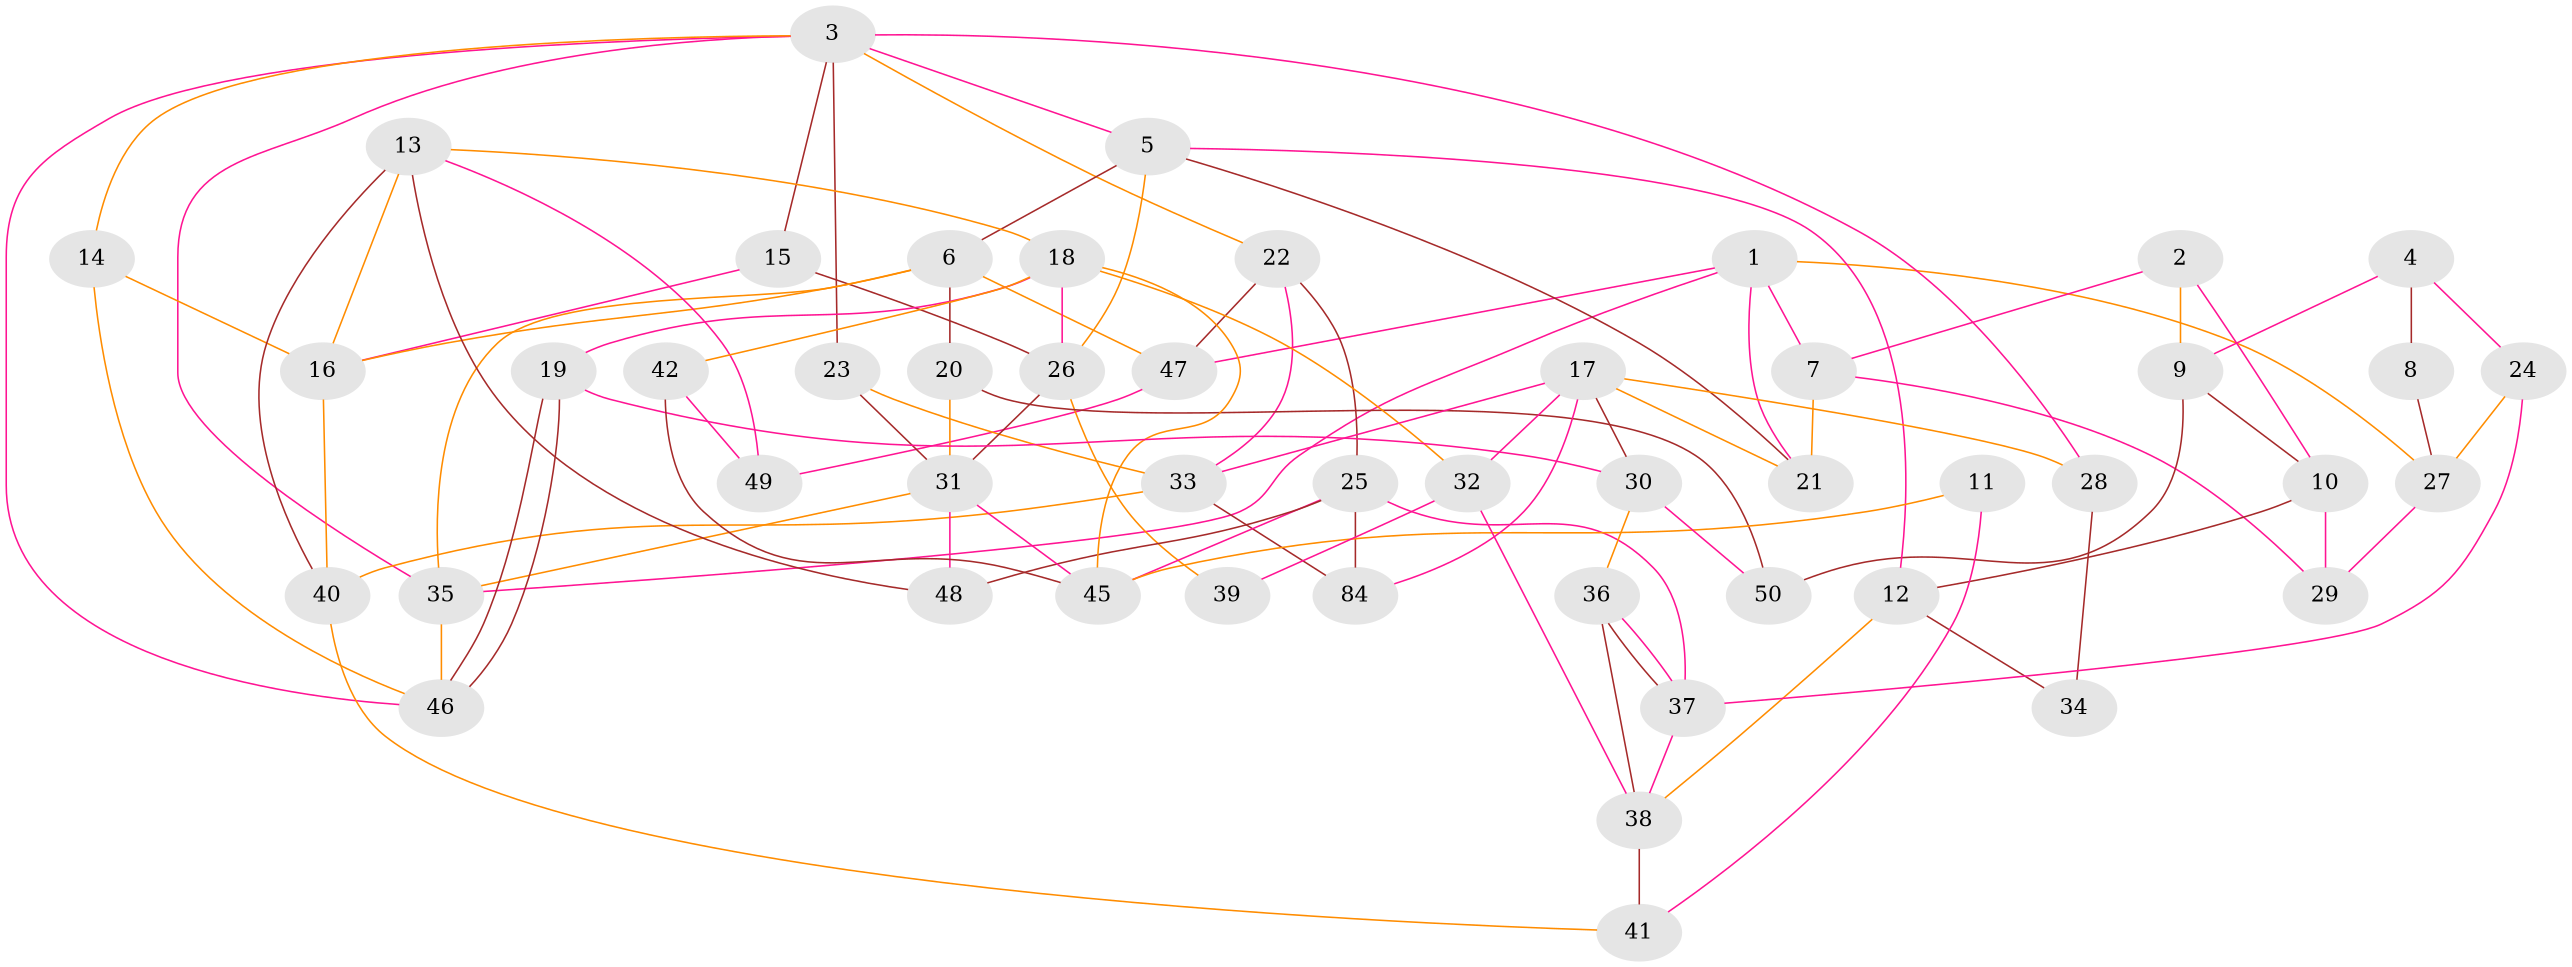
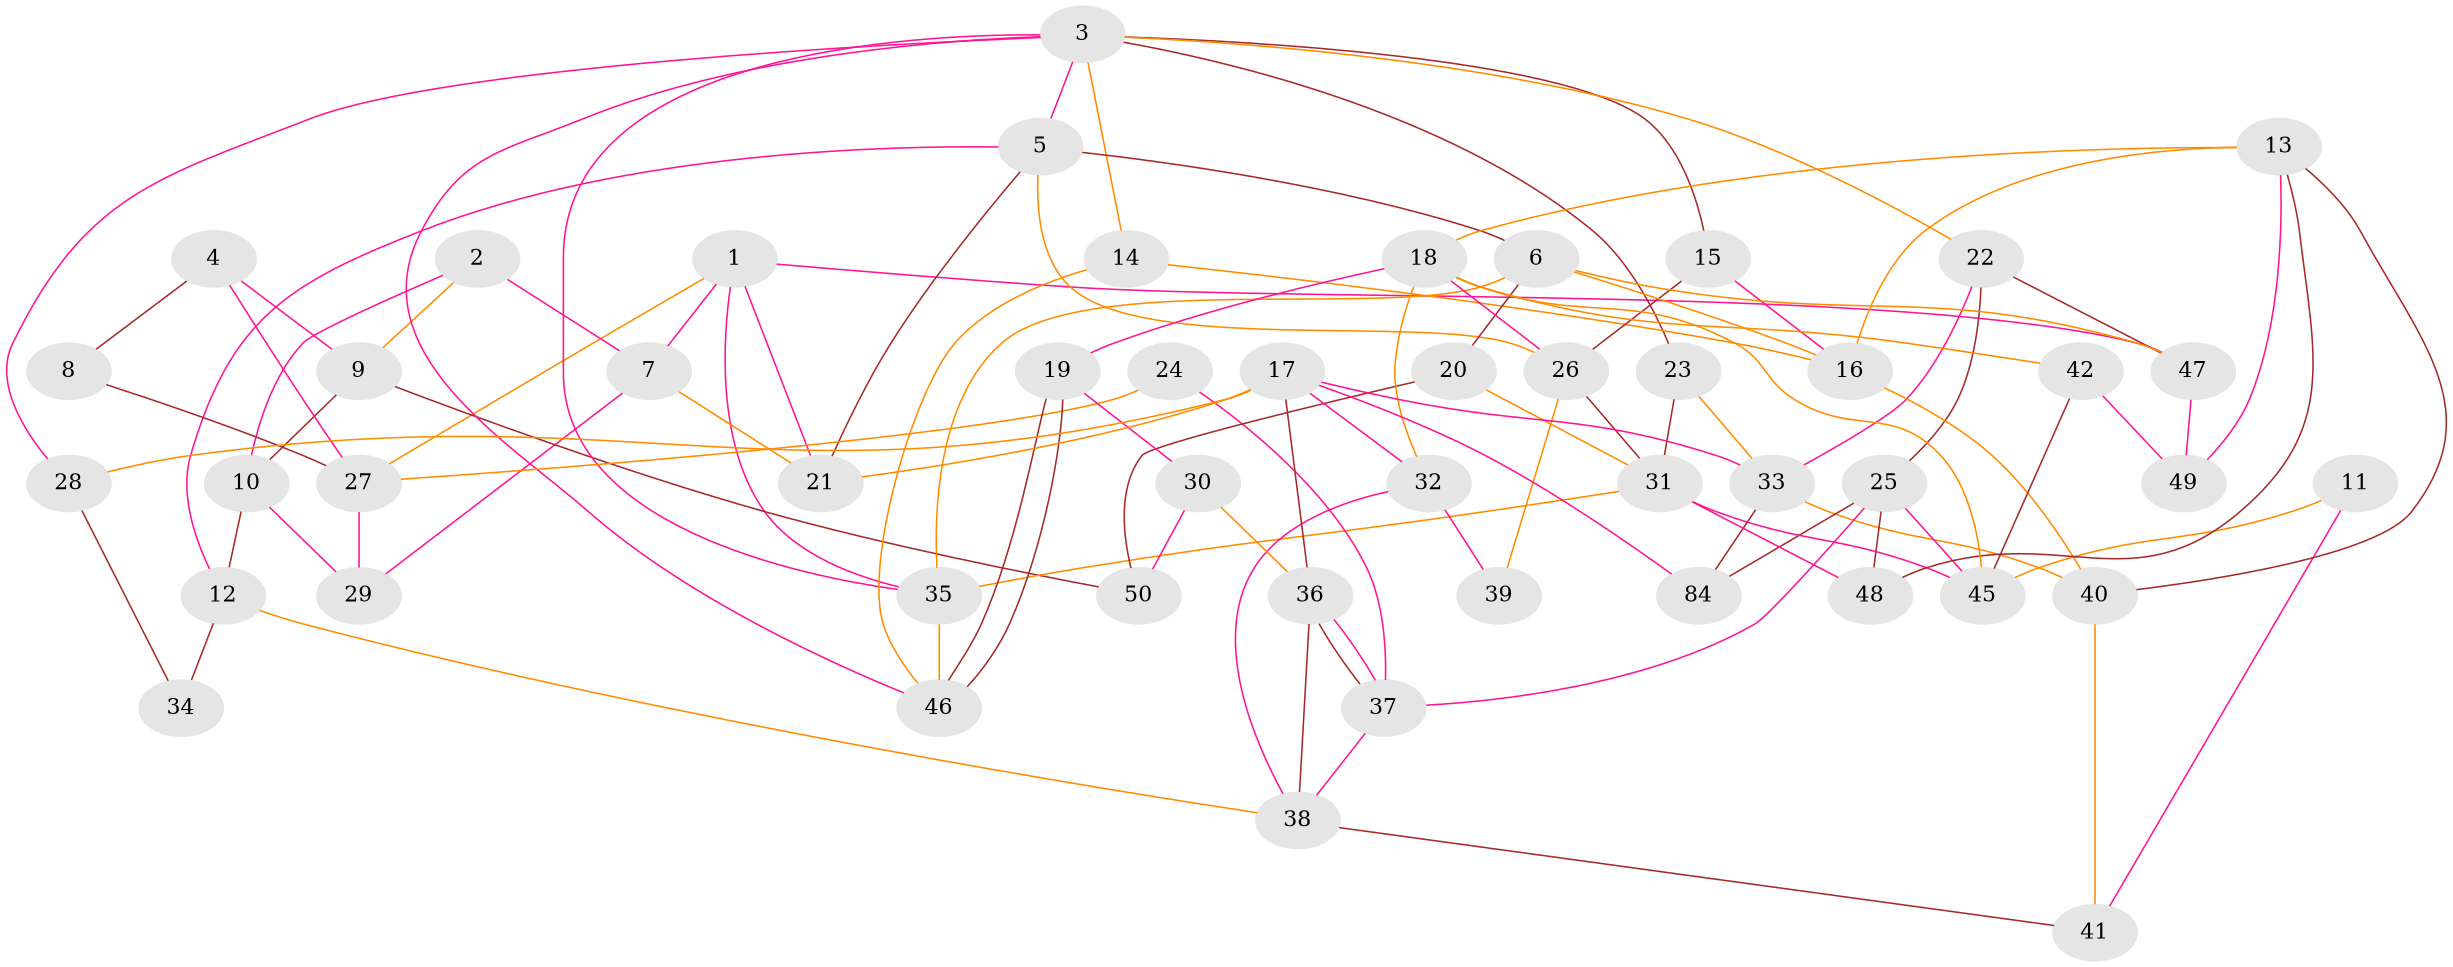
  graph {
    node [color=gray90 style=filled]
    edge [color=deeppink]
    1
    7
    27
    35
    47
    21
    29
    46
    49
    2
    9
    10
    50
    12
    3
    5
    14
    15
    22
    23
    28
    6
    26
    16
    33
    25
    31
    34
    4
    8
    24
    37
    20
    38
    39
    40
    11
    41
    45
    13
    18
    48
    32
    19
    42
    17
    30
    n48 [label=84]
    36
    1 -- 7
    1 -- 27 [color=darkorange]
    1 -- 35
    1 -- 47
    1 -- 21
    7 -- 21 [color=darkorange]
    7 -- 29
    27 -- 29
    35 -- 46 [color=darkorange]
    47 -- 49
    2 -- 7
    2 -- 9 [color=darkorange]
    2 -- 10
    9 -- 10 [color=brown]
    9 -- 50 [color=brown]
    10 -- 29
    10 -- 12 [color=brown]
    12 -- 34 [color=brown]
    12 -- 38 [color=darkorange]
    3 -- 35
    3 -- 46
    3 -- 5
    3 -- 14 [color=darkorange]
    3 -- 15 [color=brown]
    3 -- 22 [color=darkorange]
    3 -- 23 [color=brown]
    3 -- 28
    5 -- 21 [color=brown]
    5 -- 12
    5 -- 6 [color=brown]
    5 -- 26 [color=darkorange]
    14 -- 46 [color=darkorange]
    14 -- 16 [color=darkorange]
    15 -- 26 [color=brown]
    15 -- 16
    22 -- 47 [color=brown]
    22 -- 33
    22 -- 25 [color=brown]
    23 -- 33 [color=darkorange]
    23 -- 31 [color=brown]
    28 -- 34 [color=brown]
    6 -- 35 [color=darkorange]
    6 -- 47 [color=darkorange]
    6 -- 16 [color=darkorange]
    6 -- 20 [color=brown]
    26 -- 31 [color=brown]
    26 -- 39 [color=darkorange]
    16 -- 40 [color=darkorange]
    33 -- 40 [color=darkorange]
    33 -- n48 [color=brown]
    25 -- 37
    25 -- 45
    25 -- 48 [color=brown]
    25 -- n48 [color=brown]
    31 -- 35 [color=darkorange]
    31 -- 45
    31 -- 48
    4 -- 9
    4 -- 8 [color=brown]
-   4 -- 24
+   4 -- 27
    8 -- 27 [color=brown]
    24 -- 27 [color=darkorange]
    24 -- 37
    37 -- 38
    20 -- 50 [color=brown]
    20 -- 31 [color=darkorange]
    38 -- 41 [color=brown]
    40 -- 41 [color=darkorange]
    11 -- 41
    11 -- 45 [color=darkorange]
    13 -- 49
    13 -- 16 [color=darkorange]
    13 -- 40 [color=brown]
    13 -- 18 [color=darkorange]
    13 -- 48 [color=brown]
    18 -- 26
    18 -- 45 [color=darkorange]
    18 -- 32 [color=darkorange]
    18 -- 19
    18 -- 42 [color=darkorange]
    32 -- 38
    32 -- 39
    19 -- 46 [color=brown]
    19 -- 46 [color=brown]
    19 -- 30
    42 -- 49
    42 -- 45 [color=brown]
    17 -- 21 [color=darkorange]
    17 -- 28 [color=darkorange]
    17 -- 33
    17 -- 32
-   17 -- 30 [color=brown]
+   17 -- 36 [color=brown]
    17 -- n48
    30 -- 50
    30 -- 36 [color=darkorange]
    36 -- 37 [color=brown]
    36 -- 37
    36 -- 38 [color=brown]
  }
